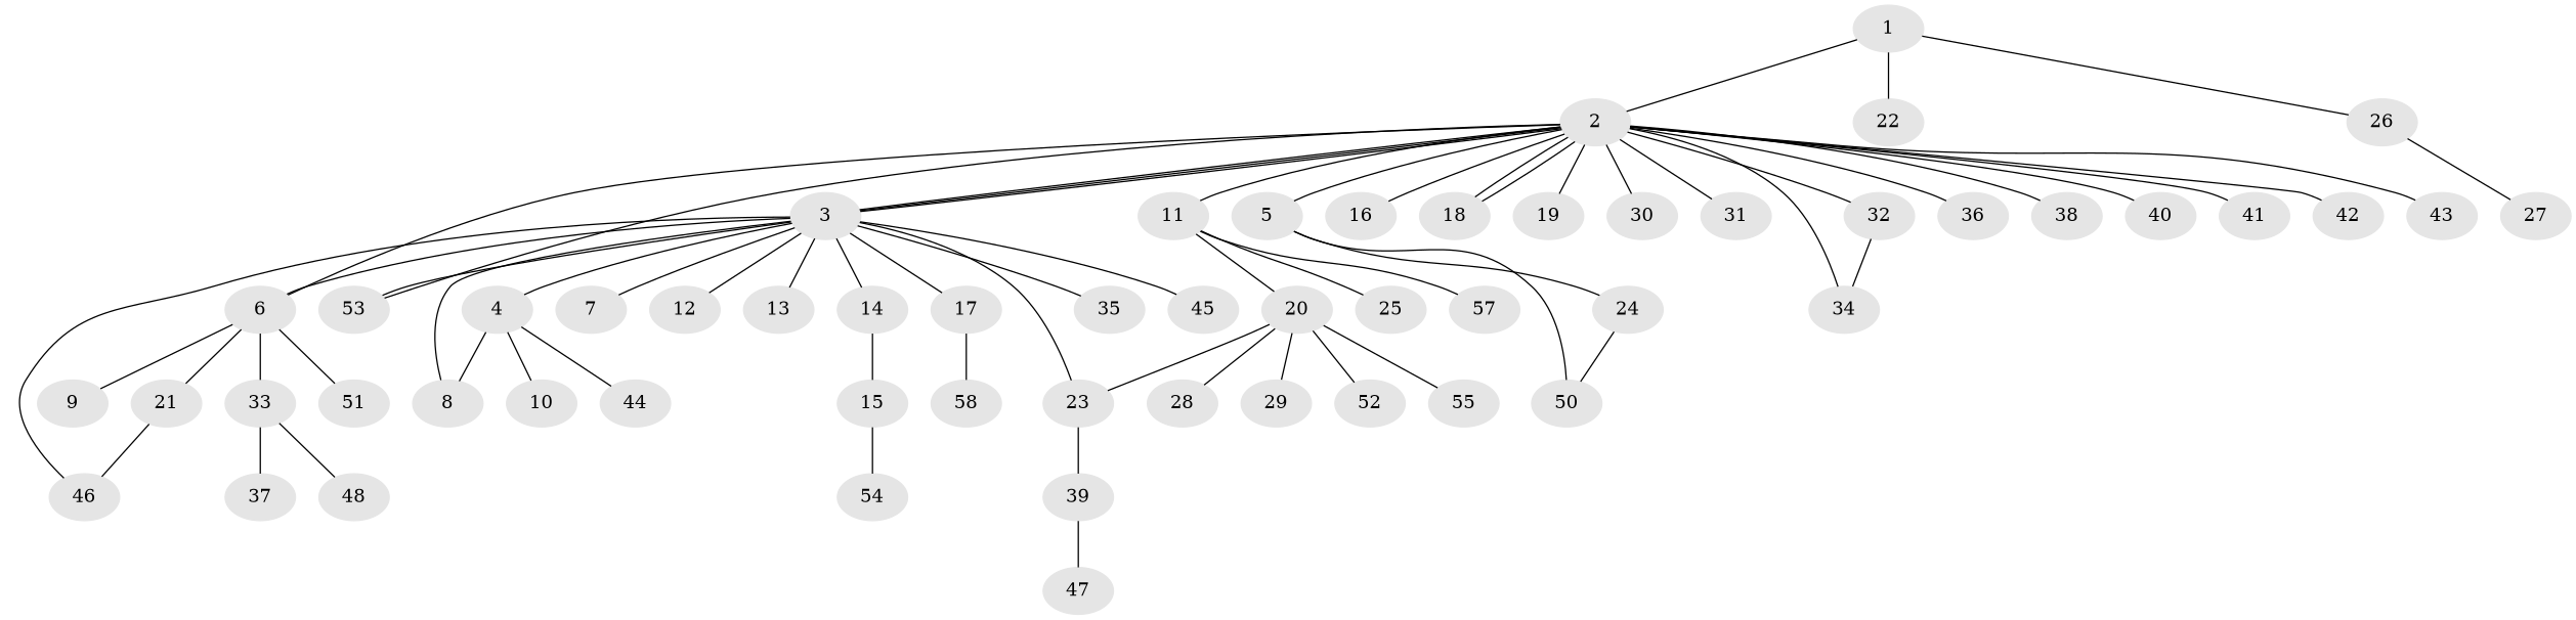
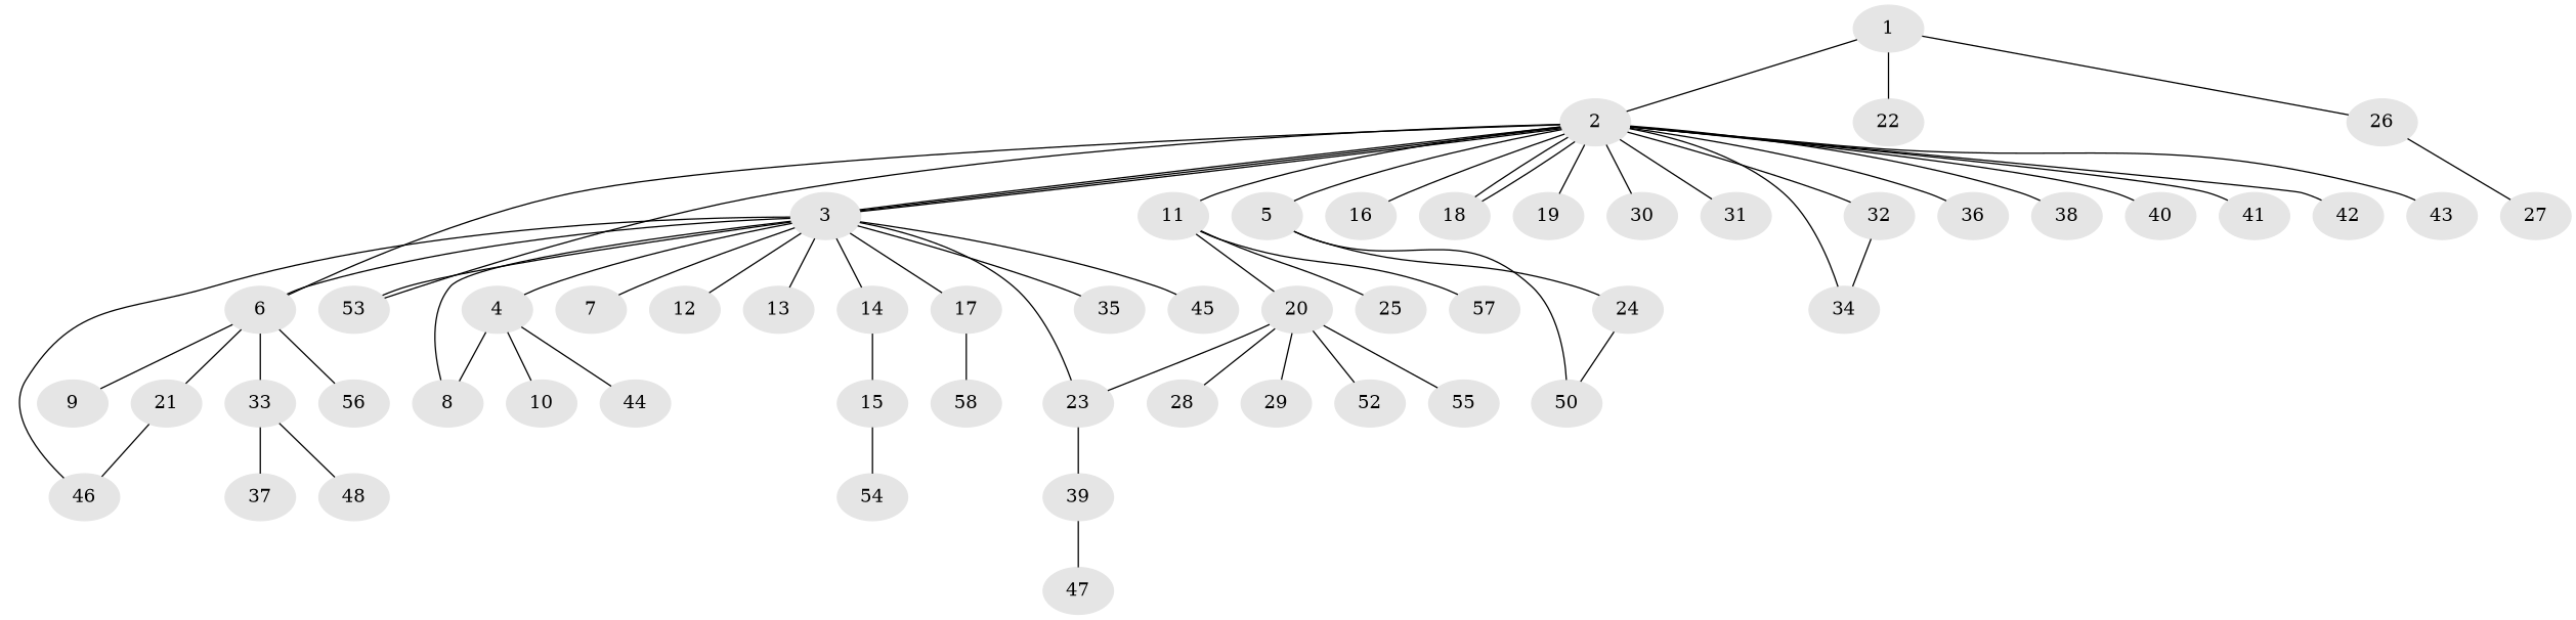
  graph {
    fontname="DejaVu Serif"
    node [color=gray90 fontname="DejaVu Serif" style=filled]
    edge [fontname="DejaVu Serif"]
    1
    2
    22
    26
    3
    5
    6
    11
    16
    18
    19
    30
    31
    32
    34
    36
    38
    40
    41
    42
    43
    53
    27
    4
    7
    8
    12
    13
    14
    17
    23
    35
    45
    46
    24
    50
    9
    21
    33
-   56 [label=51]
+   56
    20
    25
    57
    10
    44
    15
    58
    39
    37
    48
    28
    29
    52
    55
    54
    47
    1 -- 2
    1 -- 22
    1 -- 26
    2 -- 3
    2 -- 3
    2 -- 3
    2 -- 5
    2 -- 6
    2 -- 11
    2 -- 16
    2 -- 18
    2 -- 18
    2 -- 19
    2 -- 30
    2 -- 31
    2 -- 32
    2 -- 34
    2 -- 36
    2 -- 38
    2 -- 40
    2 -- 41
    2 -- 42
    2 -- 43
    2 -- 53
    26 -- 27
    3 -- 6
    3 -- 53
    3 -- 4
    3 -- 7
    3 -- 8
    3 -- 12
    3 -- 13
    3 -- 14
    3 -- 17
    3 -- 23
    3 -- 35
    3 -- 45
    3 -- 46
    5 -- 24
    5 -- 50
    6 -- 9
    6 -- 21
    6 -- 33
    6 -- 56
    11 -- 20
    11 -- 25
    11 -- 57
    32 -- 34
    4 -- 8
    4 -- 10
    4 -- 44
    14 -- 15
    17 -- 58
    23 -- 39
    24 -- 50
    21 -- 46
    33 -- 37
    33 -- 48
    20 -- 23
    20 -- 28
    20 -- 29
    20 -- 52
    20 -- 55
    15 -- 54
    39 -- 47
  }
